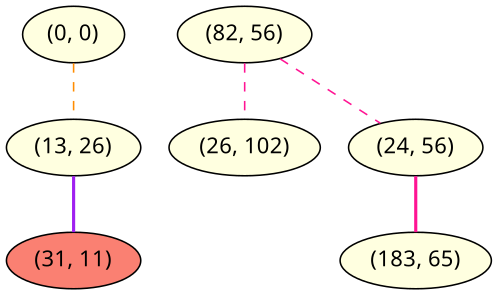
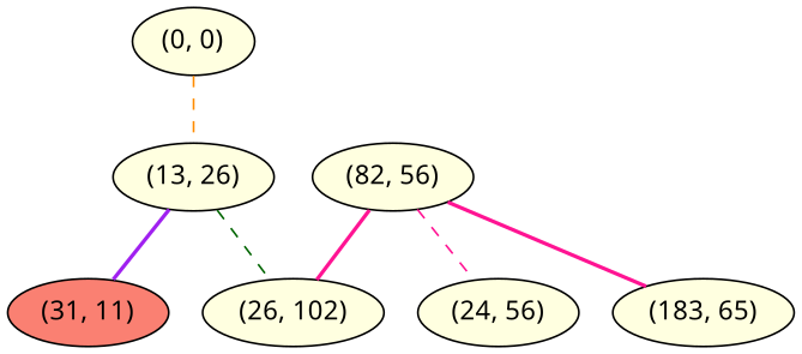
  graph {
    fontname="Noto Sans"
    node [fillcolor=lightyellow fontname="Noto Sans" style=filled]
    edge [color=deeppink fontname="Noto Sans" style=dashed weight=1]
    "(0, 0)"
    "(13, 26)"
    "(26, 102)"
    n4 [fillcolor=salmon label="(31, 11)"]
    n5 [label="(24, 56)"]
    "(82, 56)"
    "(183, 65)"
    "(0, 0)" -- "(13, 26)" [color=darkorange weight=4]
+   "(13, 26)" -- "(26, 102)" [color=darkgreen]
    "(13, 26)" -- n4 [color=purple style=bold]
-   "(82, 56)" -- "(26, 102)" [weight=2]
+   "(82, 56)" -- "(26, 102)" [style=bold weight=2]
    "(82, 56)" -- n5
-   n5 -- "(183, 65)" [style=bold]
+   "(82, 56)" -- "(183, 65)" [style=bold]
  }
